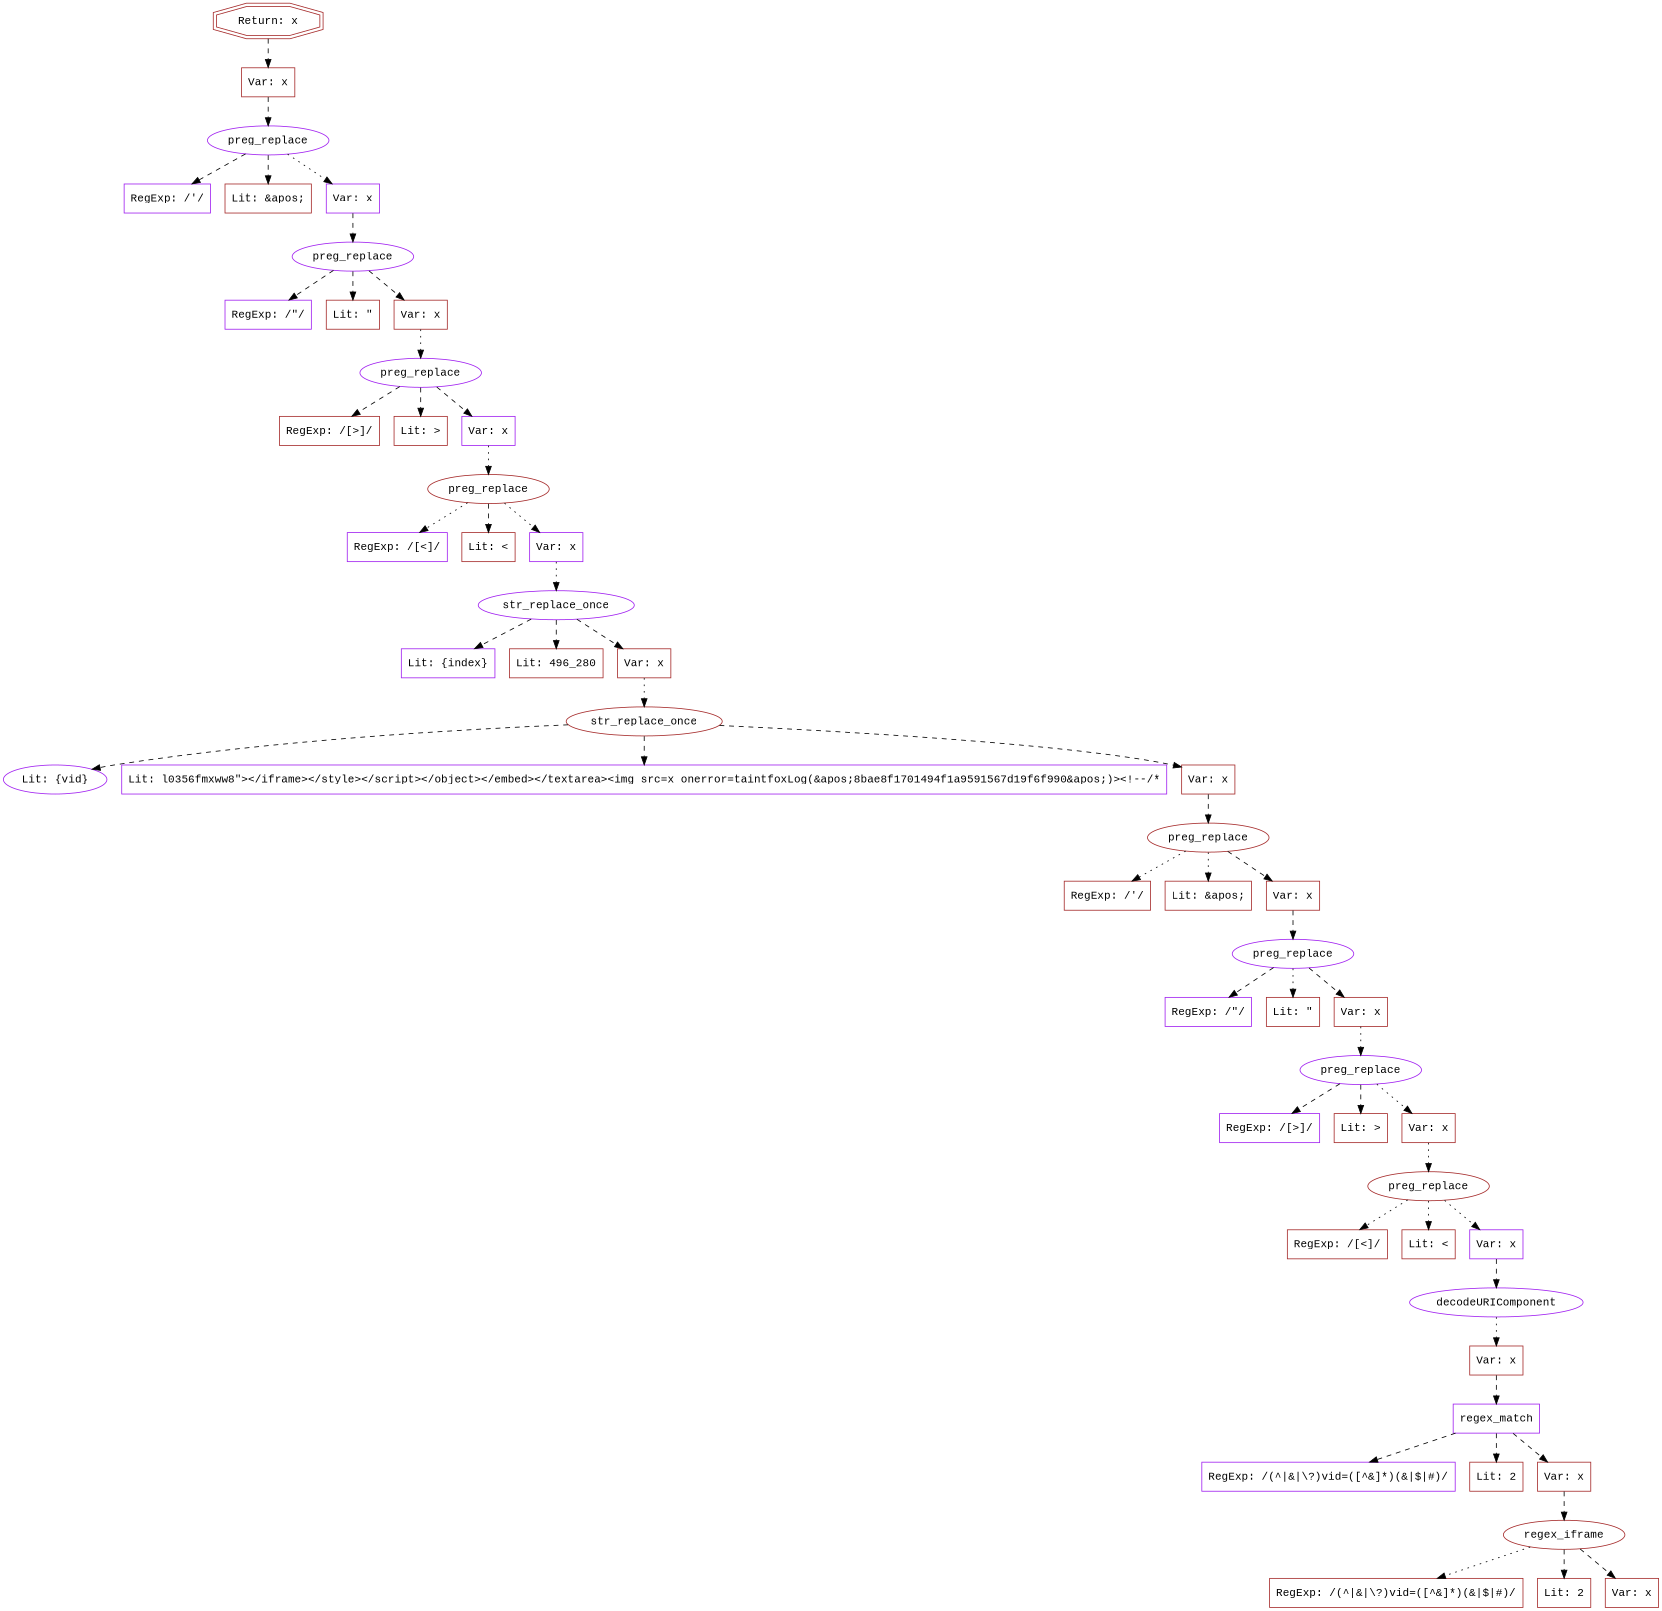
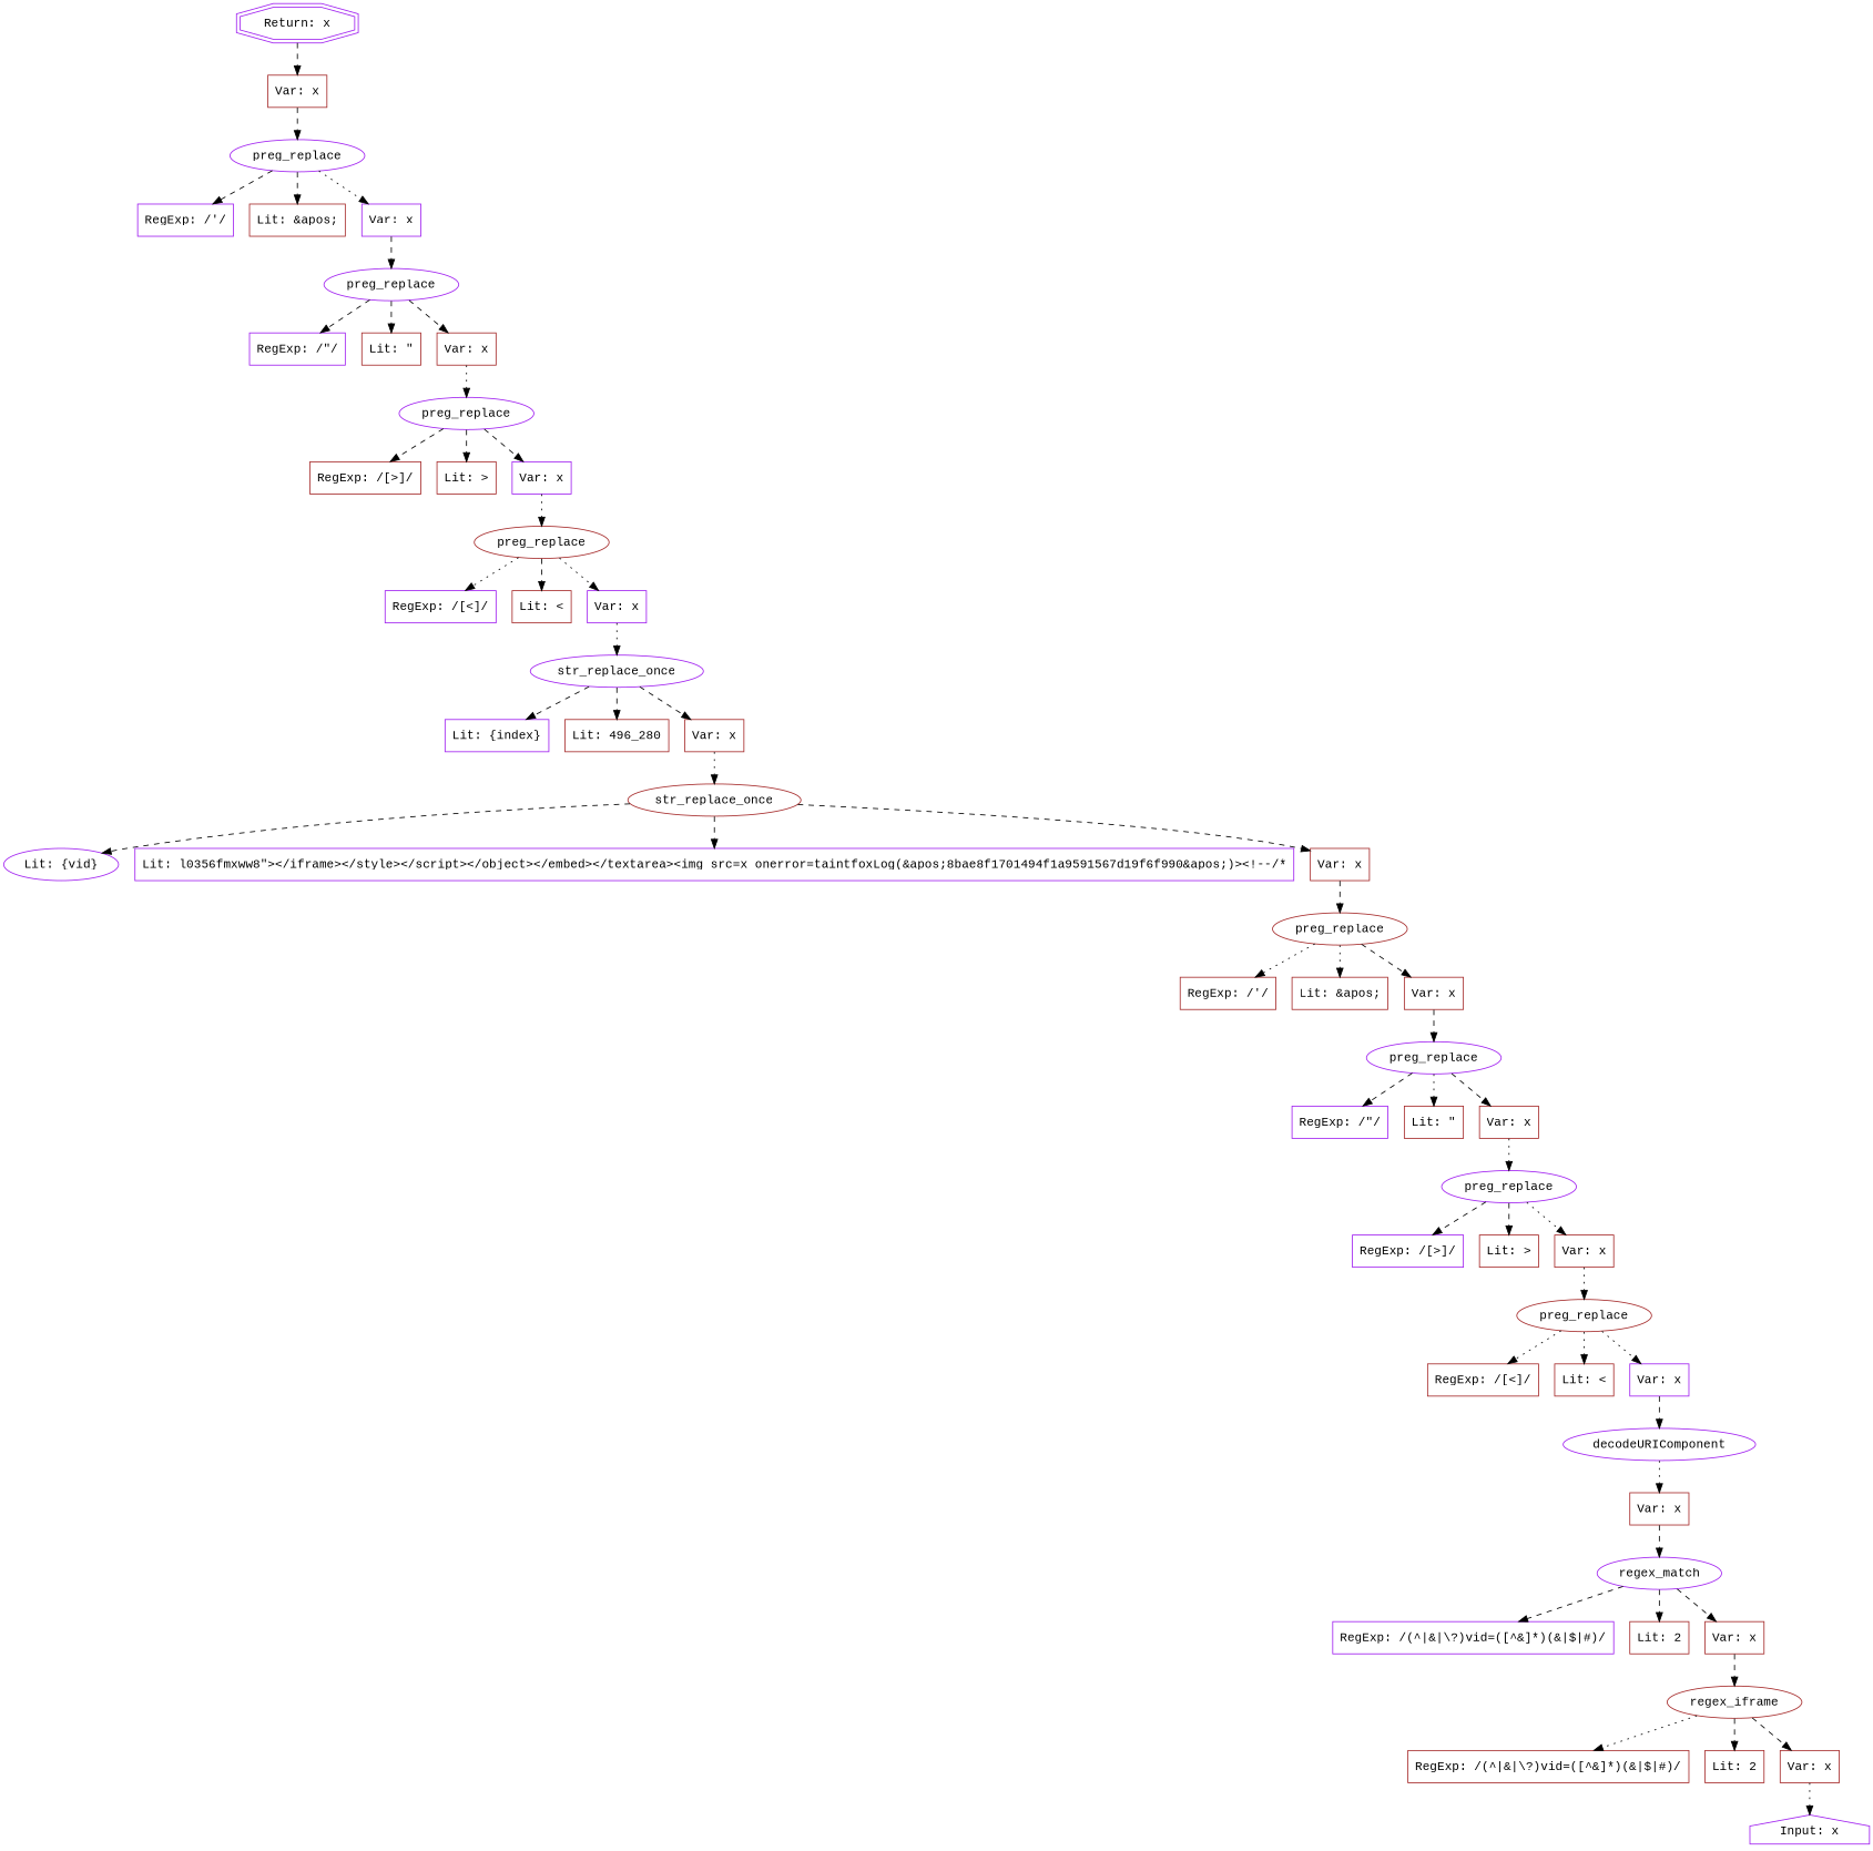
  digraph {
    fontname="Liberation Mono"
    node [color=brown fontname="Liberation Mono" shape=box]
    edge [fontname="Liberation Mono" style=dashed]
+   n1 [color=purple label="Input: x" shape=house]
    n2 [label=regex_iframe shape=ellipse]
    n3 [label="RegExp: /(^|&|\\?)vid=([^&]*)(&|$|#)/"]
    n4 [label="Lit: 2"]
    n5 [label="Var: x"]
-   n6 [color=purple label=regex_match]
+   n6 [color=purple label=regex_match shape=ellipse]
    n7 [color=purple label="RegExp: /(^|&|\\?)vid=([^&]*)(&|$|#)/"]
    n8 [label="Lit: 2"]
    n9 [label="Var: x"]
    n10 [color=purple label=decodeURIComponent shape=ellipse]
    n11 [label="Var: x"]
    n12 [label=preg_replace shape=ellipse]
    n13 [label="RegExp: /[<]/"]
    n14 [label="Lit: &lt;"]
    n15 [color=purple label="Var: x"]
    n16 [color=purple label=preg_replace shape=ellipse]
    n17 [color=purple label="RegExp: /[>]/"]
    n18 [label="Lit: &gt;"]
    n19 [label="Var: x"]
    n20 [color=purple label=preg_replace shape=ellipse]
    n21 [color=purple label="RegExp: /\"/"]
    n22 [label="Lit: &quot;"]
    n23 [label="Var: x"]
    n24 [label=preg_replace shape=ellipse]
    n25 [label="RegExp: /\'/"]
    n26 [label="Lit: &apos;"]
    n27 [label="Var: x"]
    n28 [label=str_replace_once shape=ellipse]
    n29 [color=purple label="Lit: {vid}" shape=ellipse]
    n30 [color=purple label="Lit: l0356fmxww8&quot;&gt;&lt;/iframe&gt;&lt;/style&gt;&lt;/script&gt;&lt;/object&gt;&lt;/embed&gt;&lt;/textarea&gt;&lt;img src=x onerror=taintfoxLog(&apos;8bae8f1701494f1a9591567d19f6f990&apos;)&gt;&lt;!--/*"]
    n31 [label="Var: x"]
    n32 [color=purple label=str_replace_once shape=ellipse]
    n33 [color=purple label="Lit: {index}"]
    n34 [label="Lit: 496_280"]
    n35 [label="Var: x"]
    n36 [label=preg_replace shape=ellipse]
    n37 [color=purple label="RegExp: /[<]/"]
    n38 [label="Lit: &lt;"]
    n39 [color=purple label="Var: x"]
    n40 [color=purple label=preg_replace shape=ellipse]
    n41 [label="RegExp: /[>]/"]
    n42 [label="Lit: &gt;"]
    n43 [color=purple label="Var: x"]
    n44 [color=purple label=preg_replace shape=ellipse]
    n45 [color=purple label="RegExp: /\"/"]
    n46 [label="Lit: &quot;"]
    n47 [label="Var: x"]
    n48 [color=purple label=preg_replace shape=ellipse]
    n49 [color=purple label="RegExp: /\'/"]
    n50 [label="Lit: &apos;"]
    n51 [color=purple label="Var: x"]
    n52 [label="Var: x"]
-   n53 [label="Return: x" shape=doubleoctagon]
+   n53 [color=purple label="Return: x" shape=doubleoctagon]
    n2 -> n3 [style=dotted]
    n2 -> n4
    n2 -> n5
+   n5 -> n1 [style=dotted]
    n6 -> n7
    n6 -> n8
    n6 -> n9
    n9 -> n2
    n10 -> n11 [style=dotted]
    n11 -> n6
    n12 -> n13 [style=dotted]
    n12 -> n14 [style=dotted]
    n12 -> n15 [style=dotted]
    n15 -> n10
    n16 -> n17
    n16 -> n18
    n16 -> n19 [style=dotted]
    n19 -> n12 [style=dotted]
    n20 -> n21
    n20 -> n22 [style=dotted]
    n20 -> n23
    n23 -> n16 [style=dotted]
    n24 -> n25 [style=dotted]
    n24 -> n26 [style=dotted]
    n24 -> n27
    n27 -> n20
    n28 -> n29
    n28 -> n30
    n28 -> n31
    n31 -> n24
    n32 -> n33
    n32 -> n34
    n32 -> n35
    n35 -> n28 [style=dotted]
    n36 -> n37 [style=dotted]
    n36 -> n38
    n36 -> n39 [style=dotted]
    n39 -> n32 [style=dotted]
    n40 -> n41
    n40 -> n42
    n40 -> n43
    n43 -> n36 [style=dotted]
    n44 -> n45
    n44 -> n46
    n44 -> n47
    n47 -> n40 [style=dotted]
    n48 -> n49
    n48 -> n50
    n48 -> n51 [style=dotted]
    n51 -> n44
    n52 -> n48
    n53 -> n52
  }
